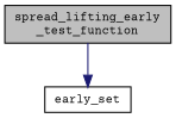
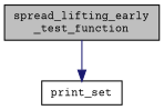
  digraph {
    rankdir=TB
    fontname="Courier Prime"
    node [color=black fontname="Courier Prime" fontsize=10 shape=record style=filled]
    n1 [fillcolor=grey75 fontcolor=black height=0.2 label="spread_lifting_early\l_test_function" width=0.4]
-   n2 [fillcolor=white height=0.2 label=early_set width=0.4]
+   n2 [fillcolor=white height=0.2 label=print_set width=0.4]
    n1 -> n2 [color=midnightblue fontname="Courier Prime" fontsize=10 labelfontname=Helvetica labelfontsize=10 style=solid]
  }
